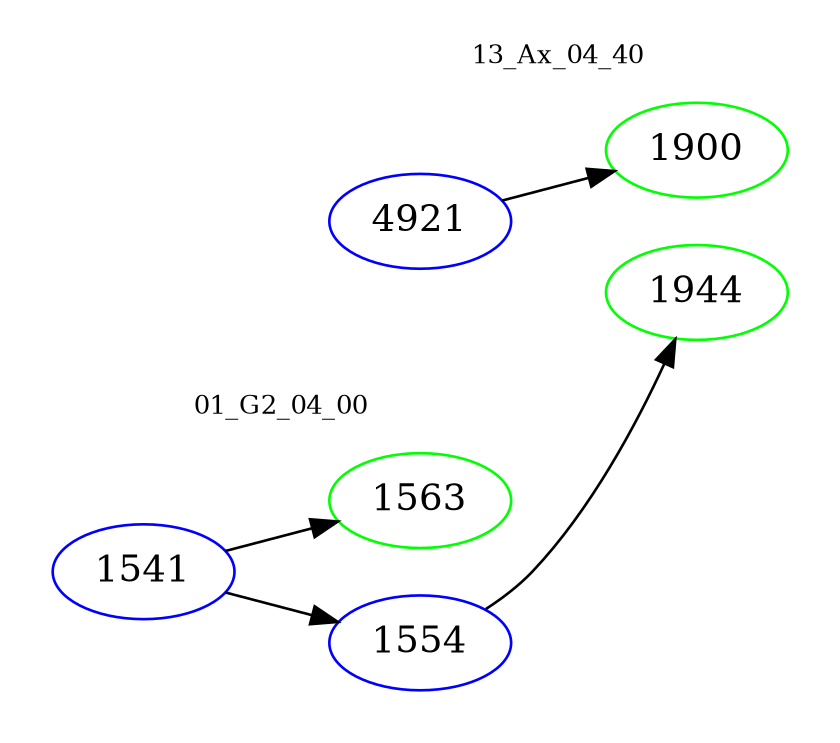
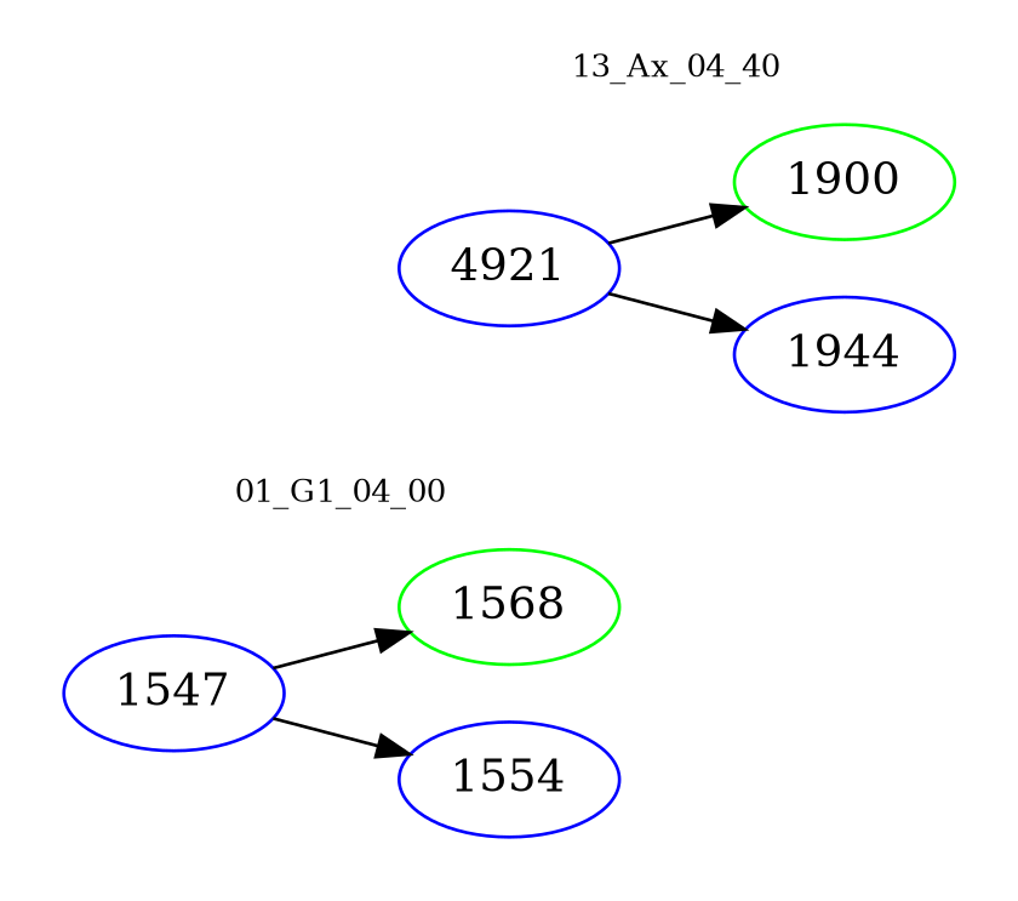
  digraph {
    rankdir=LR
    node [color=blue]
    edge [color=black]
    n1 [label=4921]
    n2 [color=green label=1900]
-   n3 [color=green label=1944]
-   n4 [label=1541]
+   n3 [label=1944]
+   n4 [label=1547]
    n5 [label=1554]
-   n6 [color=green label=1563]
+   n6 [color=green label=1568]
    subgraph cluster_1 {
      color=white
      fontsize=10
      label="13_Ax_04_40"
      n1
      n2
      n3
    }
    subgraph cluster_2 {
      color=white
      fontsize=10
-     label="01_G2_04_00"
+     label="01_G1_04_00"
      n4
      n5
      n6
    }
    n1 -> n2
-   n5 -> n3
+   n1 -> n3
    n4 -> n5
    n4 -> n6
  }
